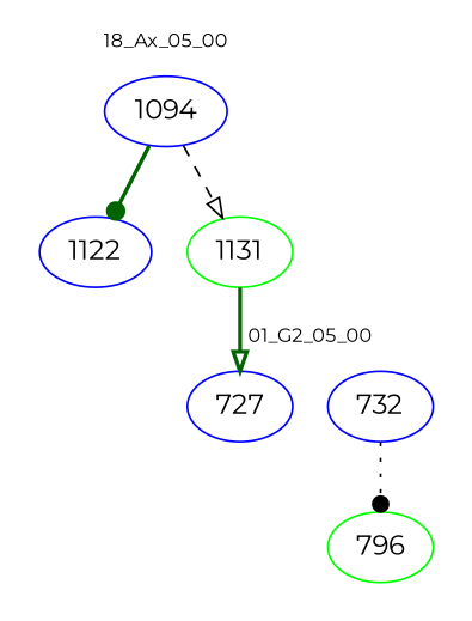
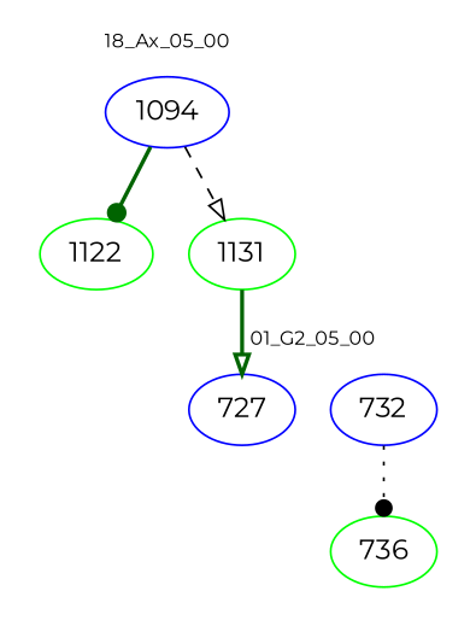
  digraph {
    fontname=Montserrat
    node [color=blue fontname=Montserrat]
    edge [arrowhead=dot color=darkgreen fontname=Montserrat style=bold]
    n1 [label=1094]
-   n2 [label=1122]
+   n2 [color=green label=1122]
    n3 [color=green label=1131]
    n4 [label=732]
-   n5 [color=green label=796]
+   n5 [color=green label=736]
    n6 [label=727]
    subgraph cluster_1 {
      color=white
      fontsize=10
      label="18_Ax_05_00"
      n1
      n2
      n3
    }
    subgraph cluster_2 {
      color=white
      fontsize=10
      label="01_G2_05_00"
      n4
      n5
      n6
    }
    n1 -> n2
    n1 -> n3 [arrowhead=onormal color=black style=dashed]
    n3 -> n6 [arrowhead=onormal]
    n4 -> n5 [color=black style=dotted]
  }
